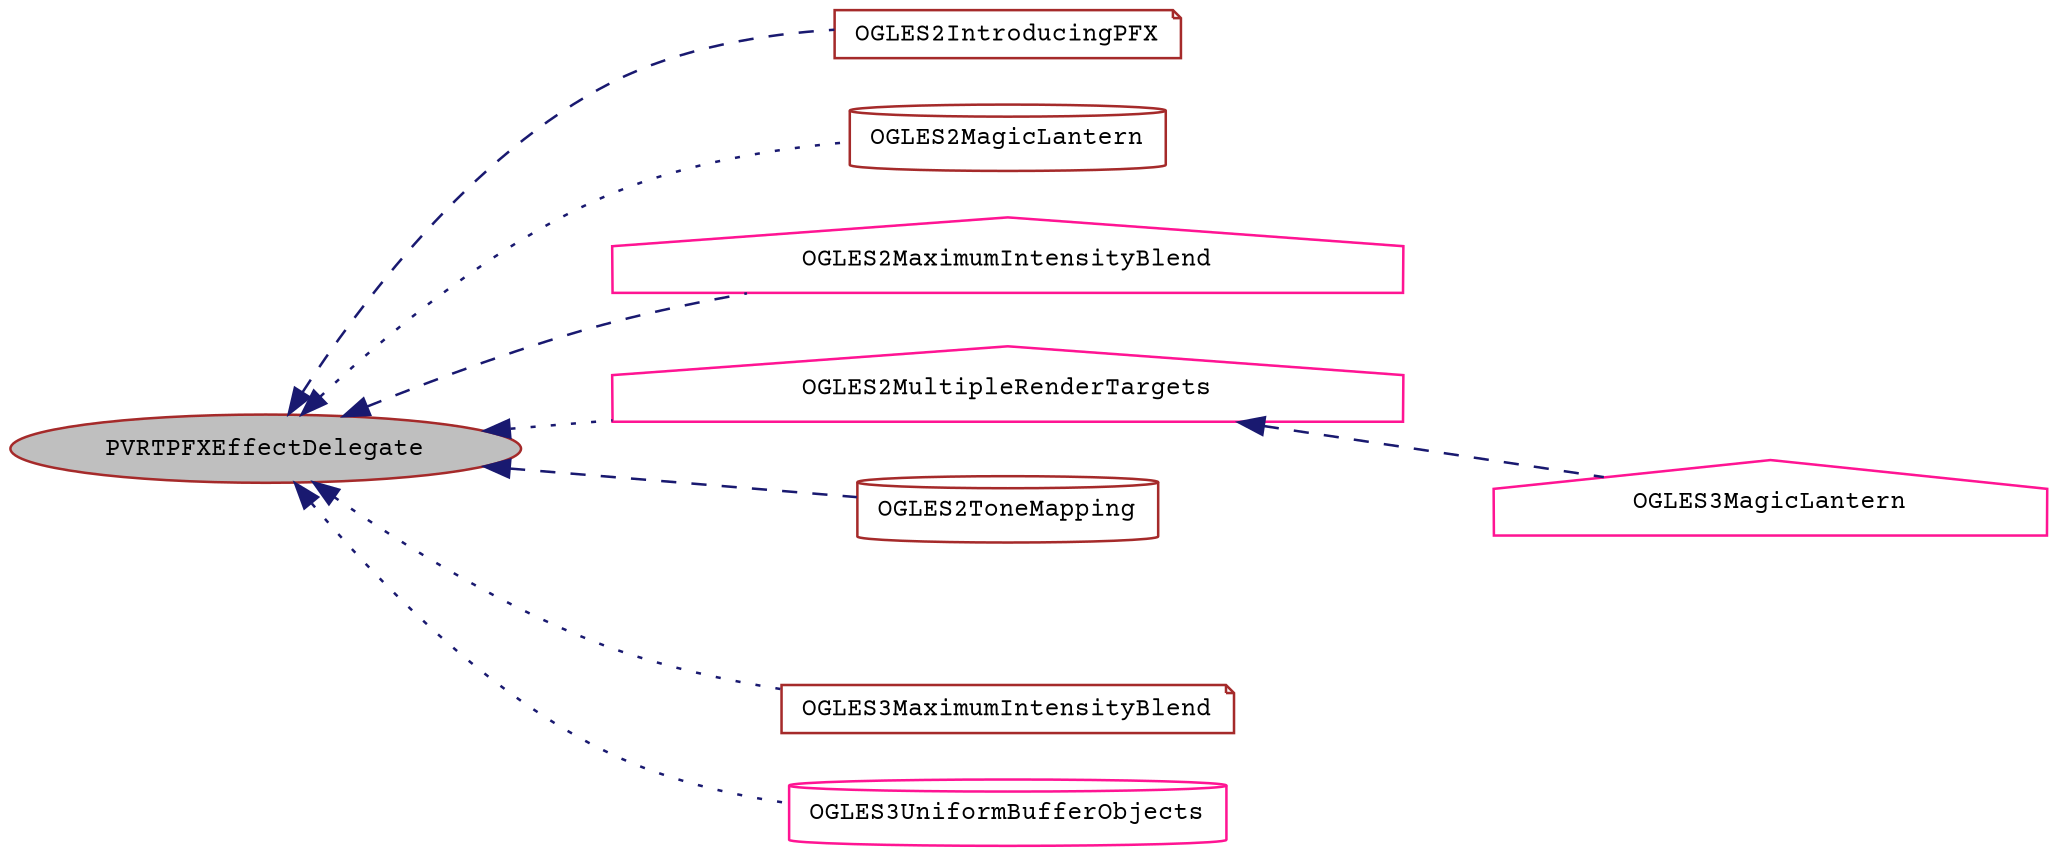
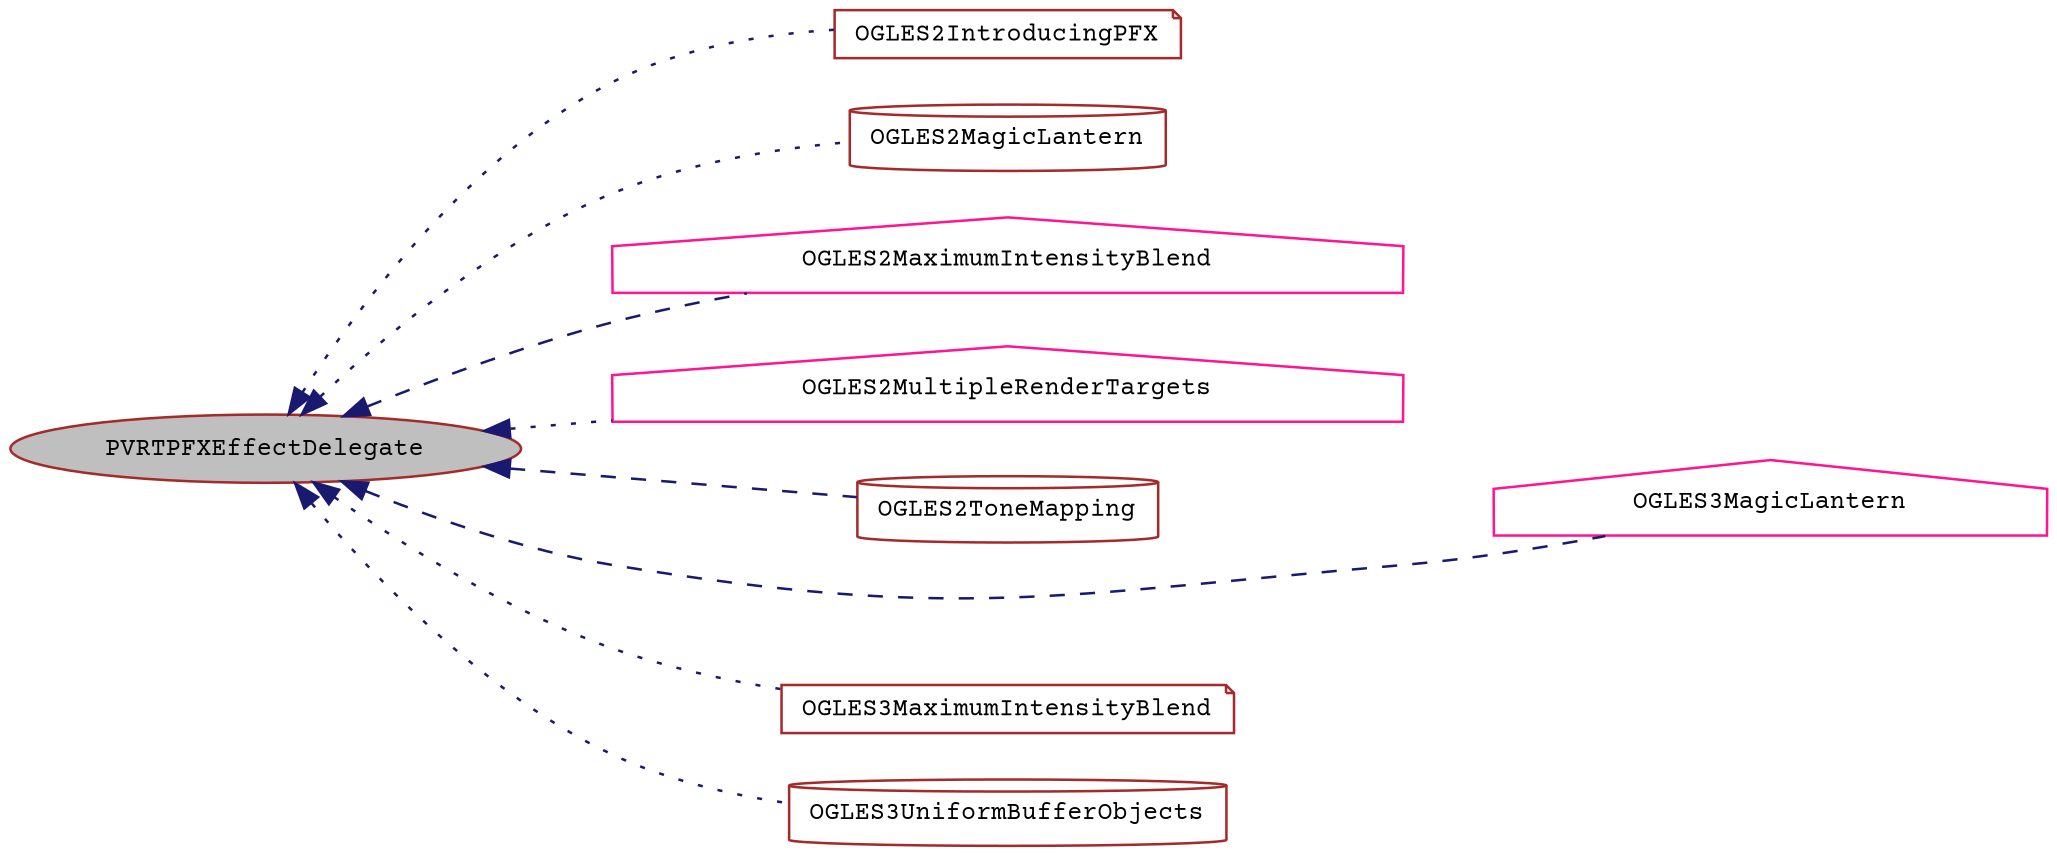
  digraph {
    fontname="Courier Prime"
    rankdir=LR
    node [color=brown fillcolor=white fontname="Courier Prime" fontsize=10 shape=cylinder style=filled]
    edge [color=midnightblue dir=back fontname="Courier Prime" fontsize=10 labelfontname=Helvetica labelfontsize=10 style=dotted]
    n1 [fillcolor=grey75 fontcolor=black height=0.2 label=PVRTPFXEffectDelegate shape=ellipse width=0.4]
    n2 [height=0.2 label=OGLES2IntroducingPFX shape=note width=0.4]
    n3 [height=0.2 label=OGLES2MagicLantern width=0.4]
    n4 [color=deeppink height=0.2 label=OGLES2MaximumIntensityBlend shape=house width=0.4]
    n5 [color=deeppink height=0.2 label=OGLES2MultipleRenderTargets shape=house width=0.4]
    n6 [height=0.2 label=OGLES2ToneMapping width=0.4]
    n7 [color=deeppink height=0.2 label=OGLES3MagicLantern shape=house width=0.4]
    n8 [height=0.2 label=OGLES3MaximumIntensityBlend shape=note width=0.4]
-   n9 [color=deeppink height=0.2 label=OGLES3UniformBufferObjects width=0.4]
-   n1 -> n2 [style=dashed]
+   n9 [height=0.2 label=OGLES3UniformBufferObjects width=0.4]
+   n1 -> n2
    n1 -> n3
    n1 -> n4 [style=dashed]
    n1 -> n5
    n1 -> n6 [style=dashed]
-   n5 -> n7 [style=dashed]
+   n1 -> n7 [style=dashed]
    n1 -> n8
    n1 -> n9
  }
